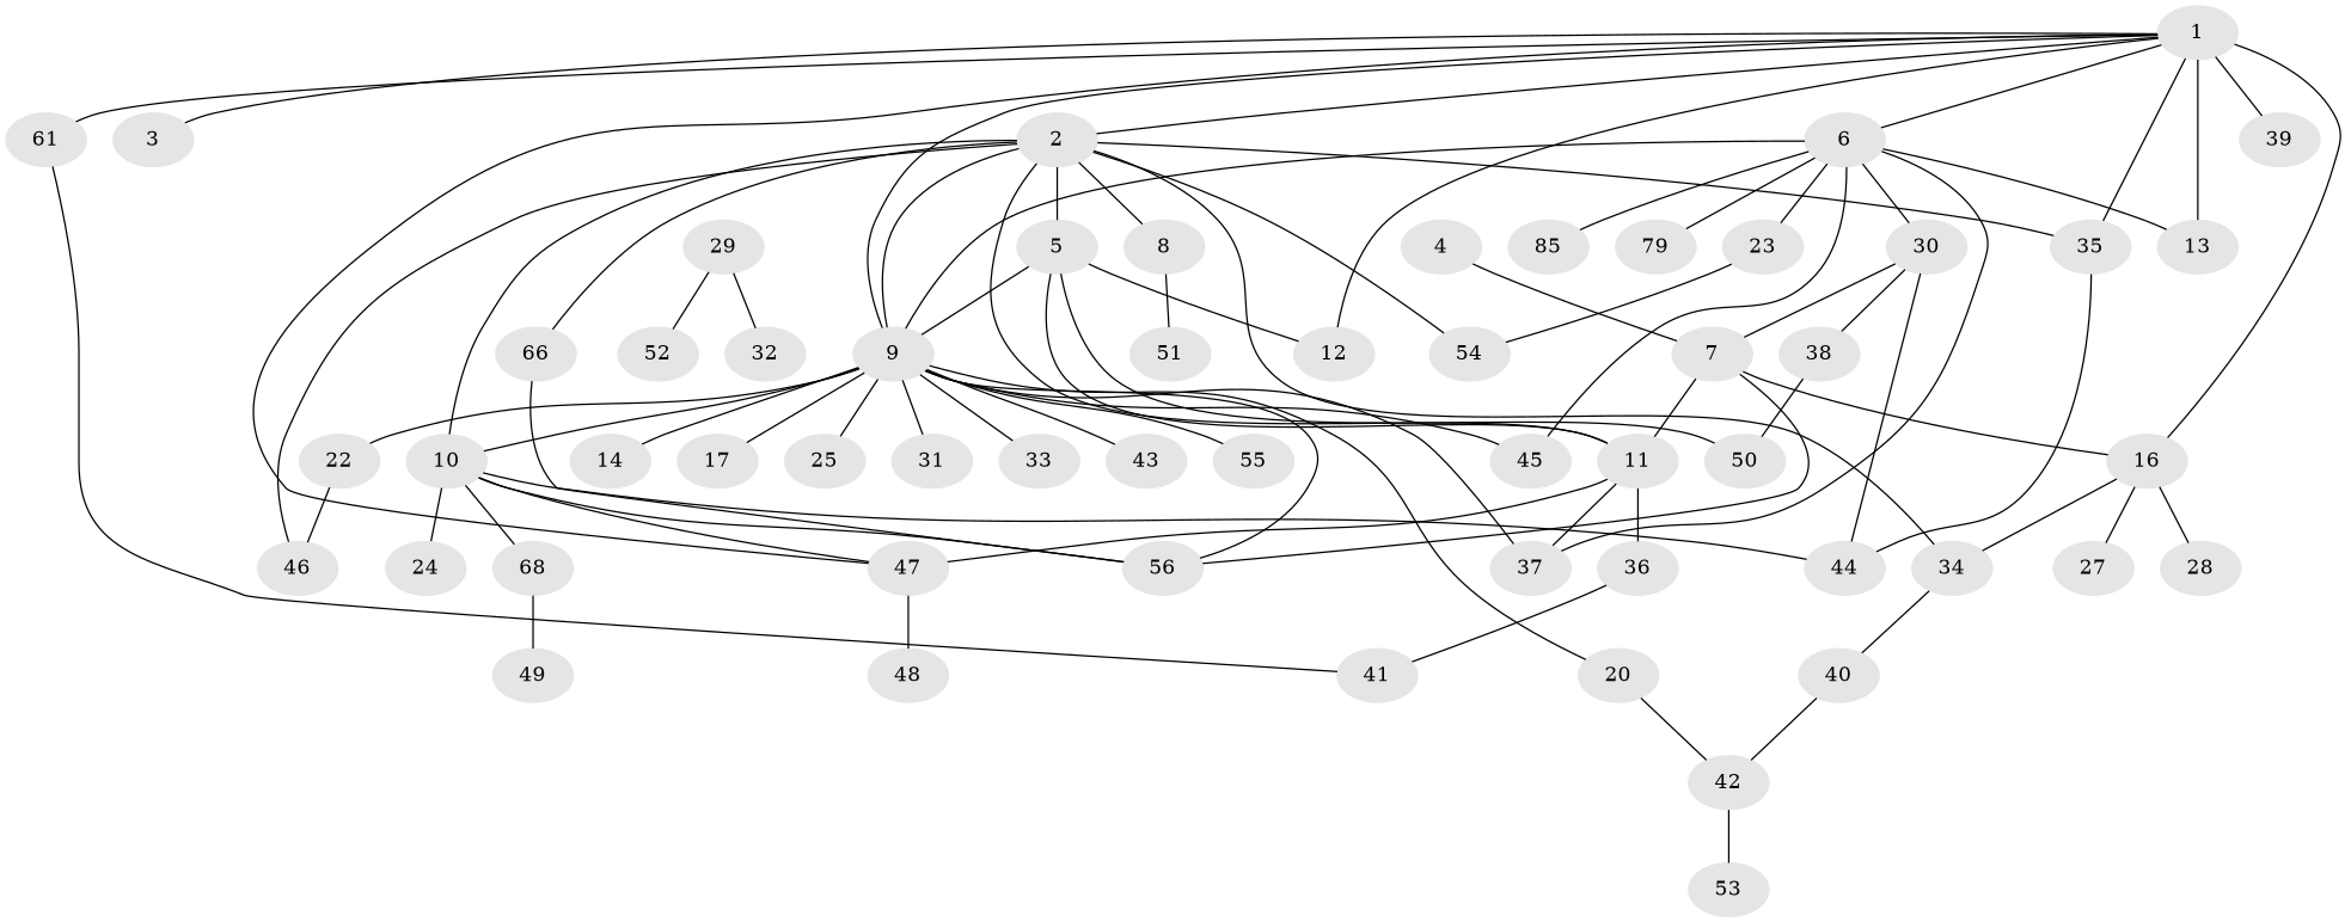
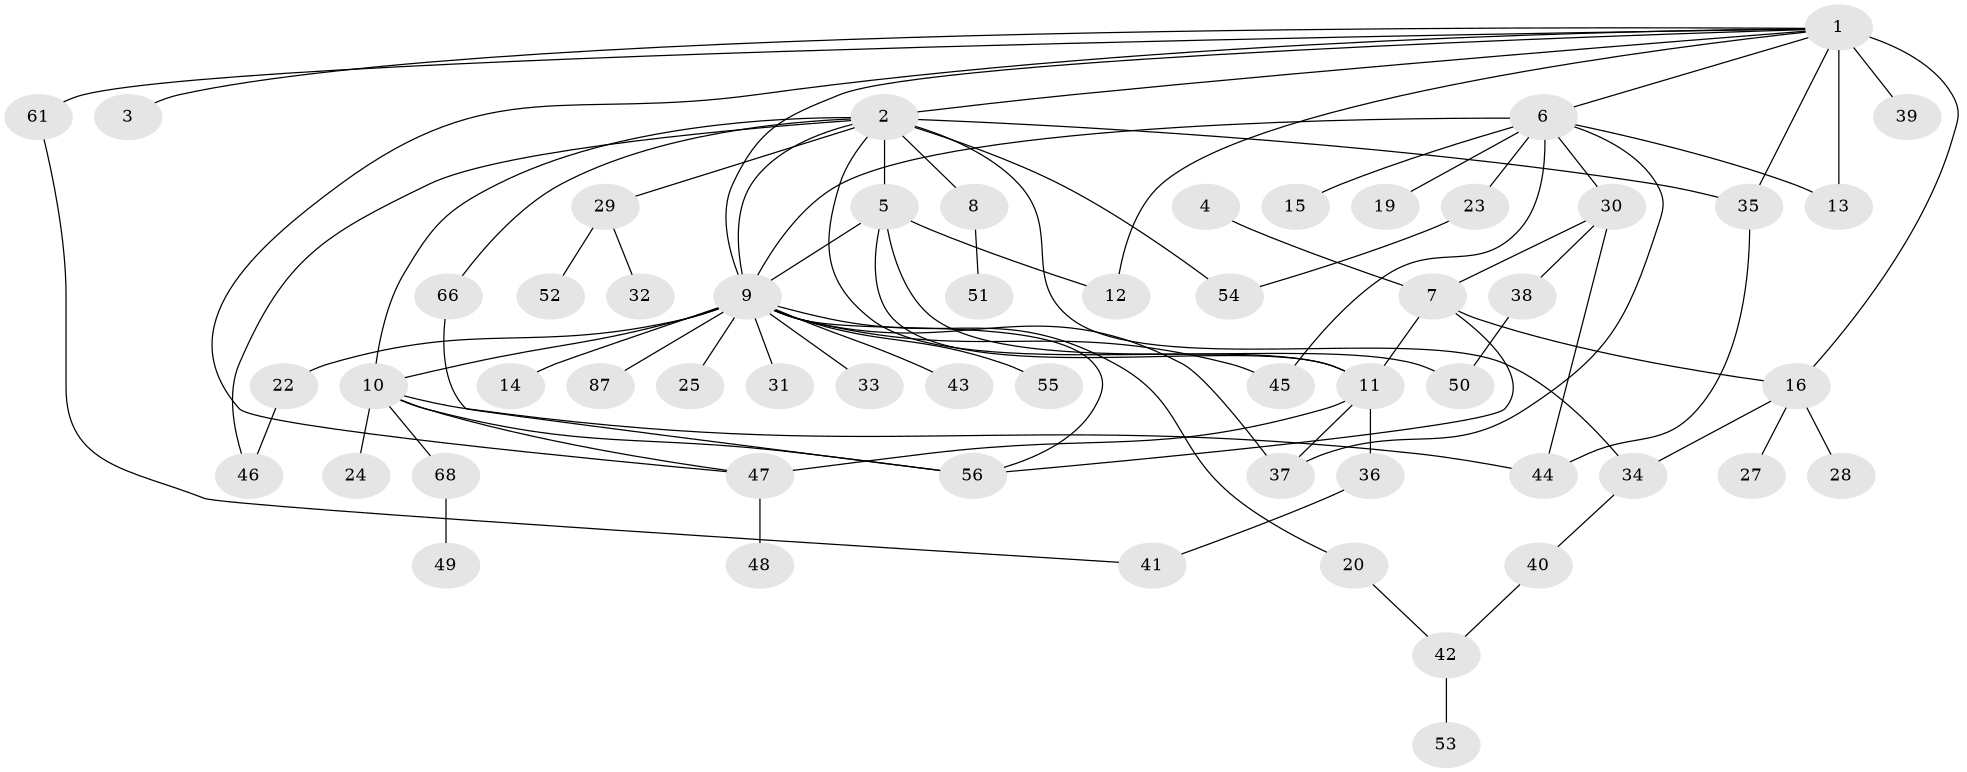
  graph {
    node [color=gray90 style=filled]
    edge [weight=1.0]
    1
    2
    3
    6
    9
    12
    13
    16
    n9 [label=61]
    35
    39
    47
    5
    8
    10
    11
    n17 [label=66]
    29
    34
    46
    54
    4
    7
-   15 [label=85]
-   19 [label=79]
+   15
+   19
    23
    30
    37
    45
    56
    14
-   17
+   17 [label=87]
    20
    22
    25
    31
    33
    43
    55
    27
    28
    41
    44
    48
    50
    51
    n47 [label=68]
    24
    36
    32
    52
    40
    38
    42
    49
    53
    1 -- 2
    1 -- 3
    1 -- 6
    1 -- 9
    1 -- 12
    1 -- 13 [weight=10.0]
    1 -- 16
    1 -- n9
    1 -- 35
    1 -- 39
    1 -- 47
    2 -- 9
    2 -- 35
    2 -- 5 [weight=8.0]
    2 -- 8
    2 -- 10
    2 -- 11 [weight=2.0]
    2 -- n17
+   2 -- 29
    2 -- 34
    2 -- 46
    2 -- 54
    6 -- 9
    6 -- 13
    6 -- 15
    6 -- 19
    6 -- 23
    6 -- 30
    6 -- 37
    6 -- 45
    9 -- 10
    9 -- 37
    9 -- 45
    9 -- 56
    9 -- 14
    9 -- 17
    9 -- 20
    9 -- 22
    9 -- 25
    9 -- 31
    9 -- 33
    9 -- 43
    9 -- 55
    16 -- 34
    16 -- 27
    16 -- 28
    n9 -- 41
    35 -- 44
    47 -- 48
    5 -- 9
    5 -- 12
    5 -- 11
    5 -- 50
    8 -- 51
    10 -- 47
    10 -- 56
    10 -- 44
    10 -- n47
    10 -- 24
    11 -- 47 [weight=2.0]
    11 -- 37
    11 -- 36
    n17 -- 56
    29 -- 32
    29 -- 52
    34 -- 40
    4 -- 7 [weight=4.0]
    7 -- 16
    7 -- 11
    7 -- 56
    23 -- 54
    30 -- 7
    30 -- 44
    30 -- 38
    20 -- 42
    22 -- 46
    n47 -- 49
    36 -- 41
    40 -- 42
    38 -- 50 [weight=2.0]
    42 -- 53
  }
